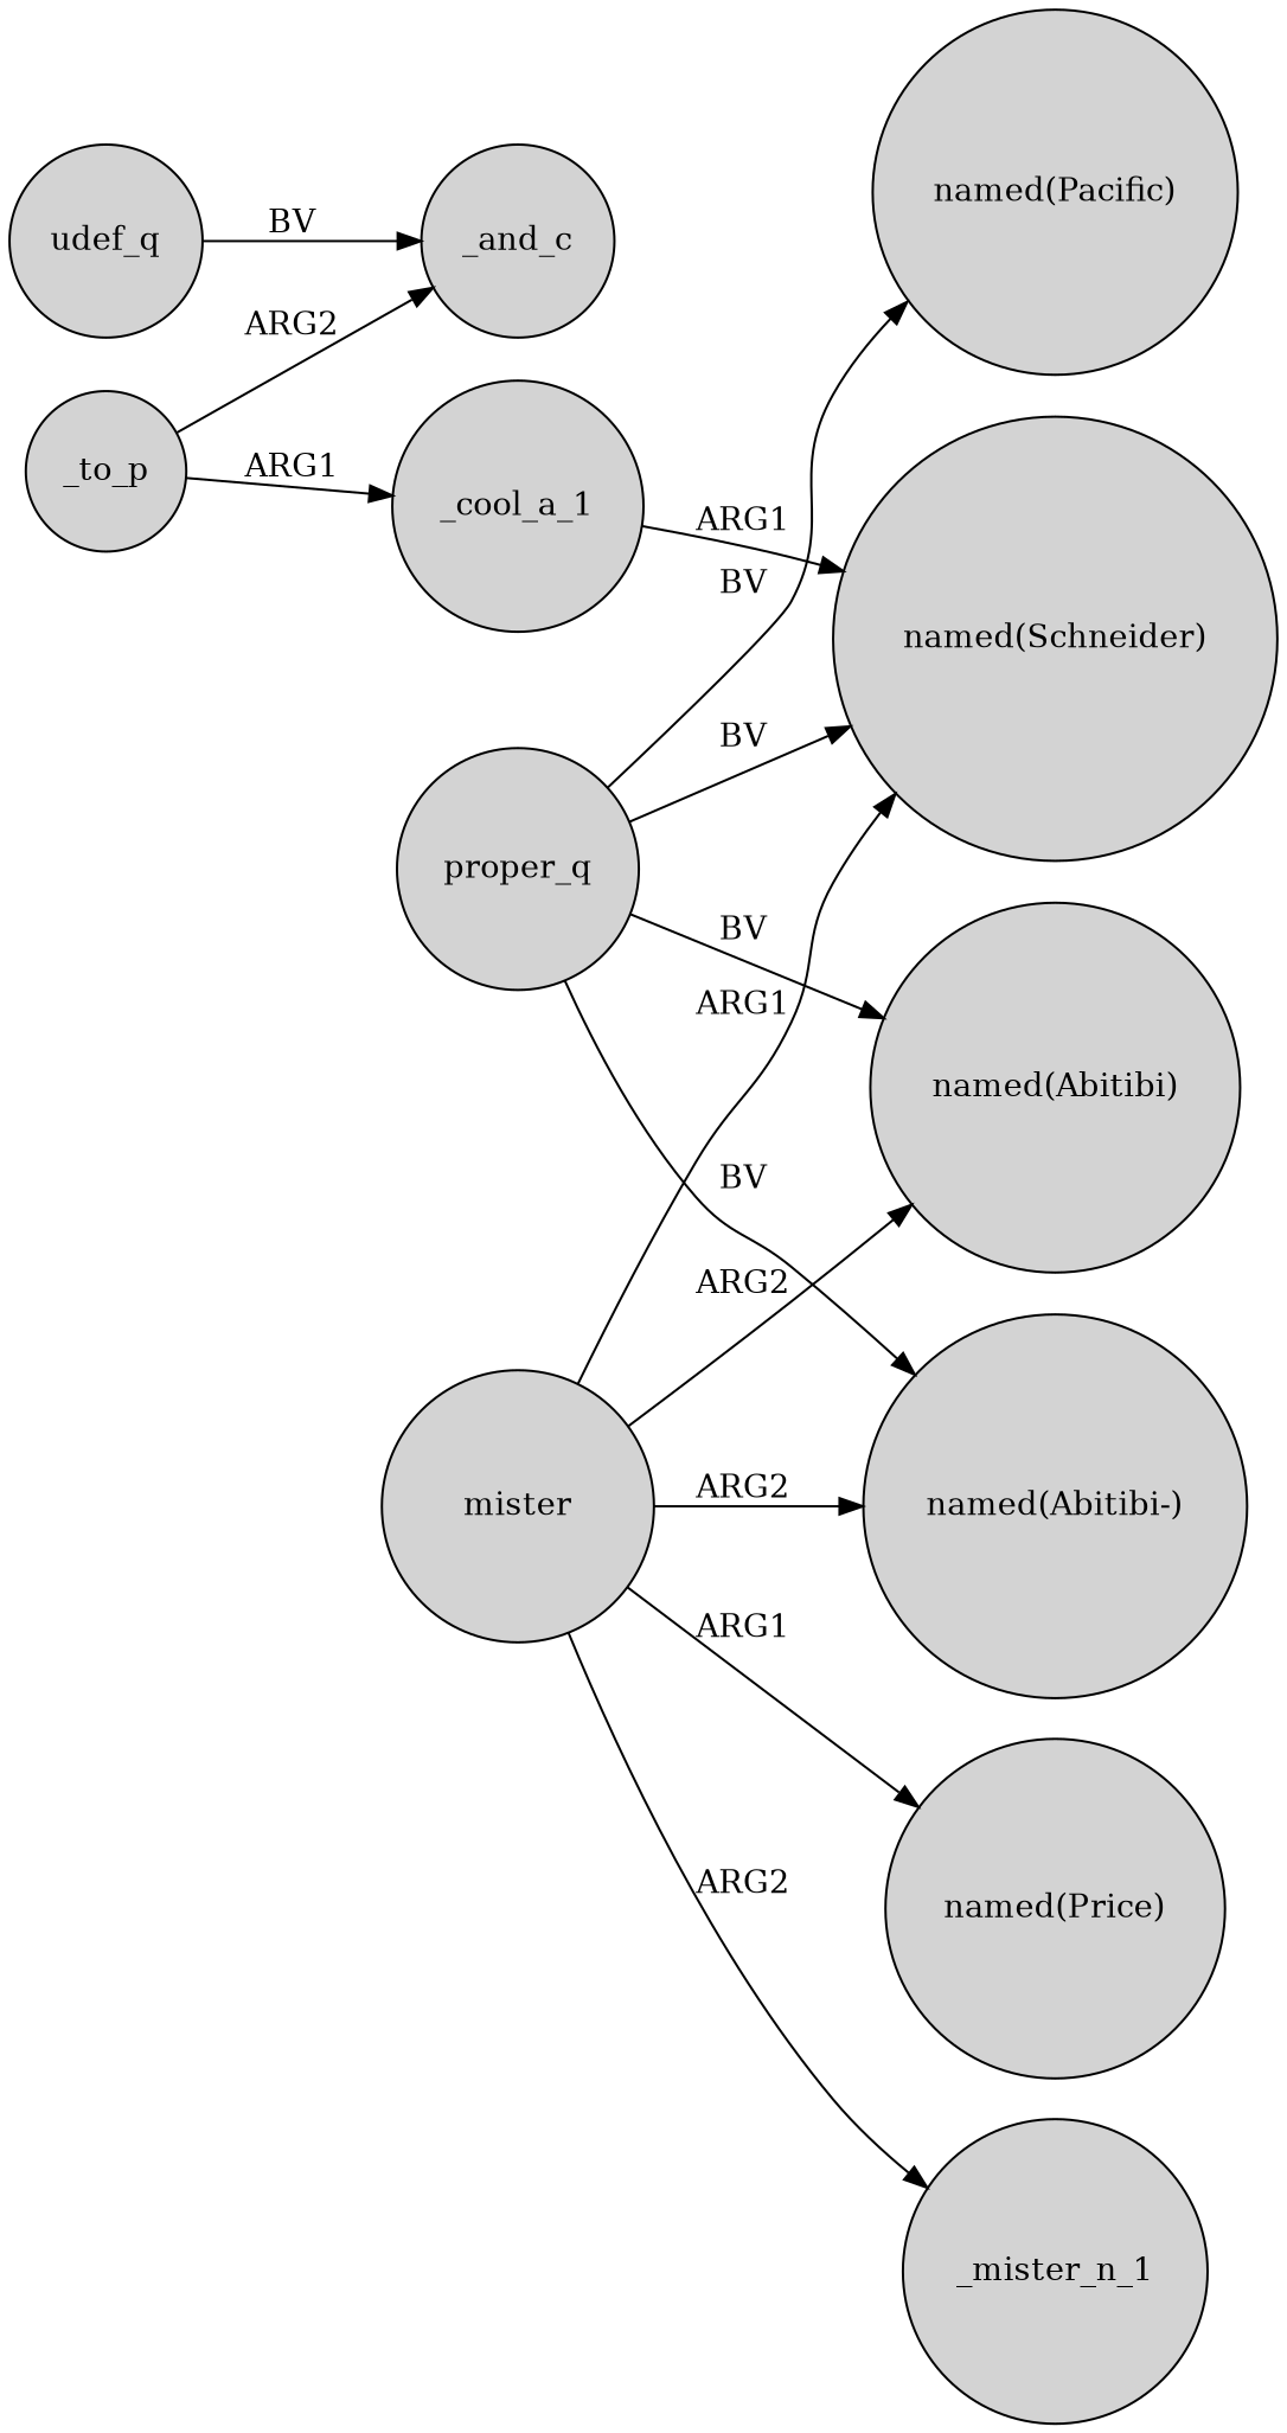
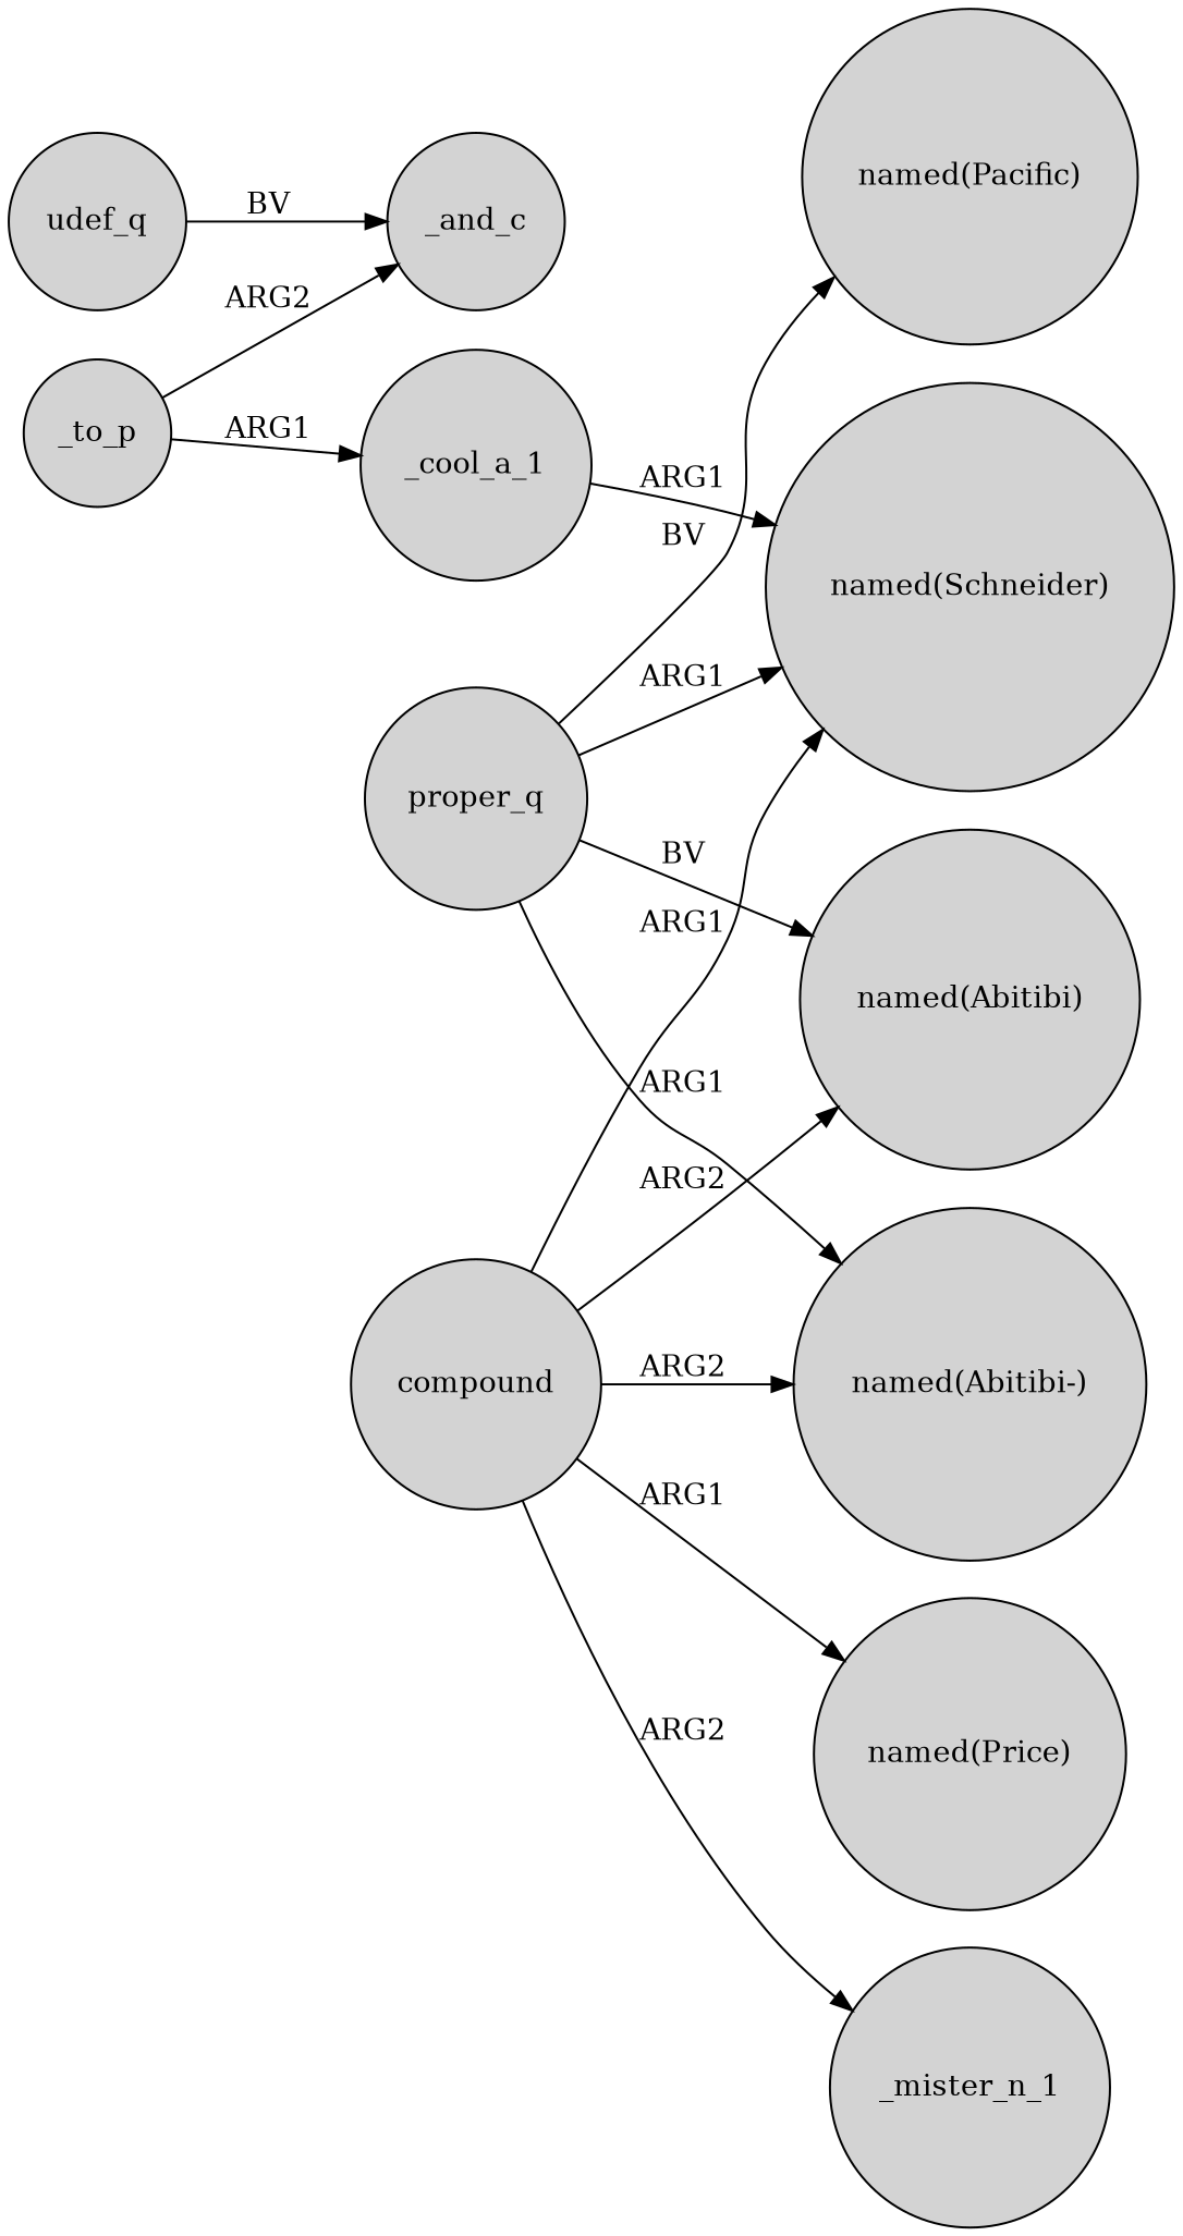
  digraph {
    rankdir=LR
    node [shape=circle style=filled]
    udef_q
    _and_c
    n3 [label="named(Abitibi)"]
    proper_q
    "named(Abitibi-)"
    "named(Pacific)"
    "named(Schneider)"
-   compound [label=mister]
+   compound
    _mister_n_1
    "named(Price)"
    _to_p
    _cool_a_1
    udef_q -> _and_c [label=BV]
    proper_q -> n3 [label=BV]
-   proper_q -> "named(Abitibi-)" [label=BV]
+   proper_q -> "named(Abitibi-)" [label=ARG1]
    proper_q -> "named(Pacific)" [label=BV]
-   proper_q -> "named(Schneider)" [label=BV]
+   proper_q -> "named(Schneider)" [label=ARG1]
    compound -> n3 [label=ARG2]
    compound -> "named(Abitibi-)" [label=ARG2]
    compound -> "named(Schneider)" [label=ARG1]
    compound -> _mister_n_1 [label=ARG2]
    compound -> "named(Price)" [label=ARG1]
    _to_p -> _and_c [label=ARG2]
    _to_p -> _cool_a_1 [label=ARG1]
    _cool_a_1 -> "named(Schneider)" [label=ARG1]
  }
